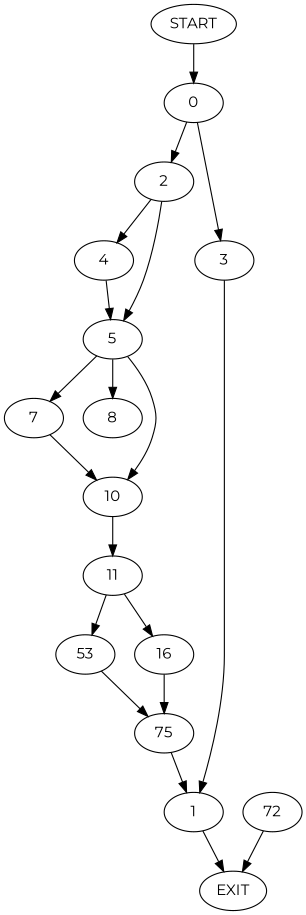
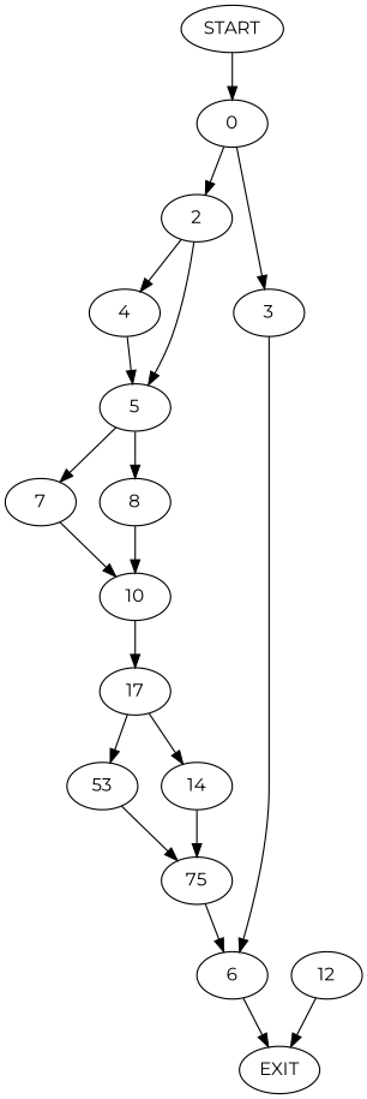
  digraph {
    fontname=Montserrat
    node [fontname=Montserrat]
    edge [fontname=Montserrat]
    n1 [label=START]
    n2 [label=0]
    2
    3
    n5 [label=EXIT]
    4
    5
-   6 [label=1]
+   6
    7
    8
    10
-   11
+   11 [label=17]
    n13 [label=53]
-   14 [label=16]
-   12 [label=72]
+   14
+   12
    n16 [label=75]
    n1 -> n2
    n2 -> 2
    n2 -> 3
    2 -> 4
    2 -> 5
    3 -> 6
    4 -> 5
    5 -> 7
    5 -> 8
    6 -> n5
    7 -> 10
-   5 -> 10
+   8 -> 10
    10 -> 11
    11 -> n13
    11 -> 14
    n13 -> n16
    14 -> n16
    12 -> n5
    n16 -> 6
  }
